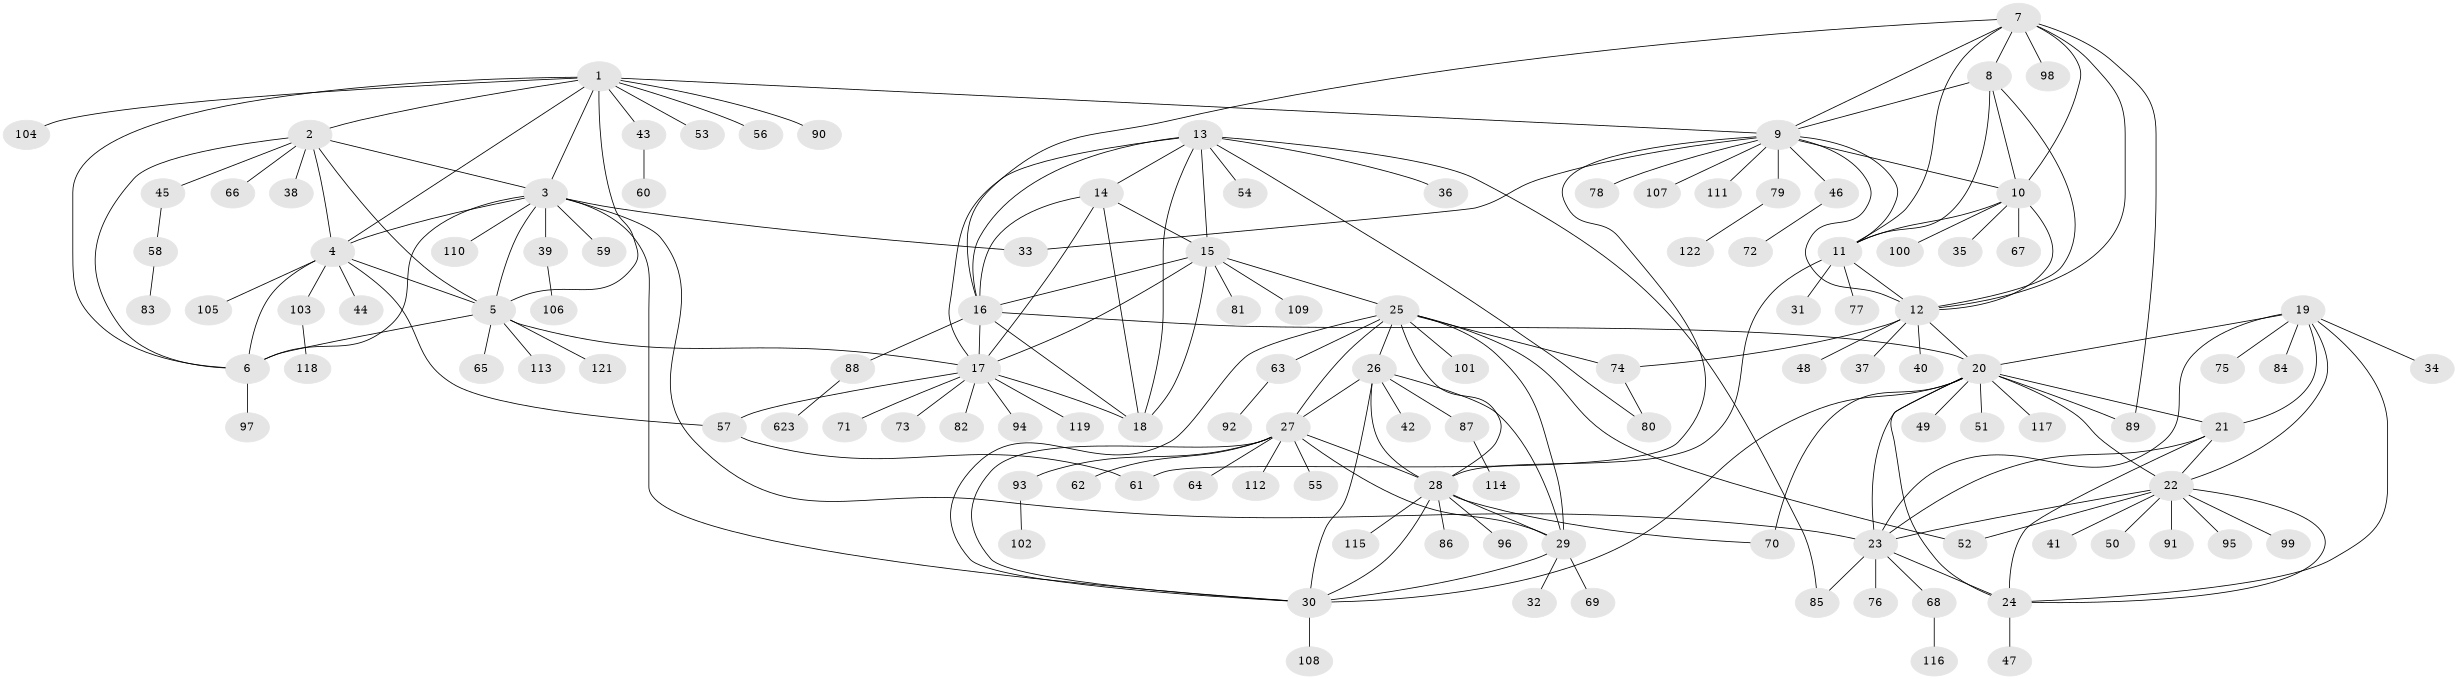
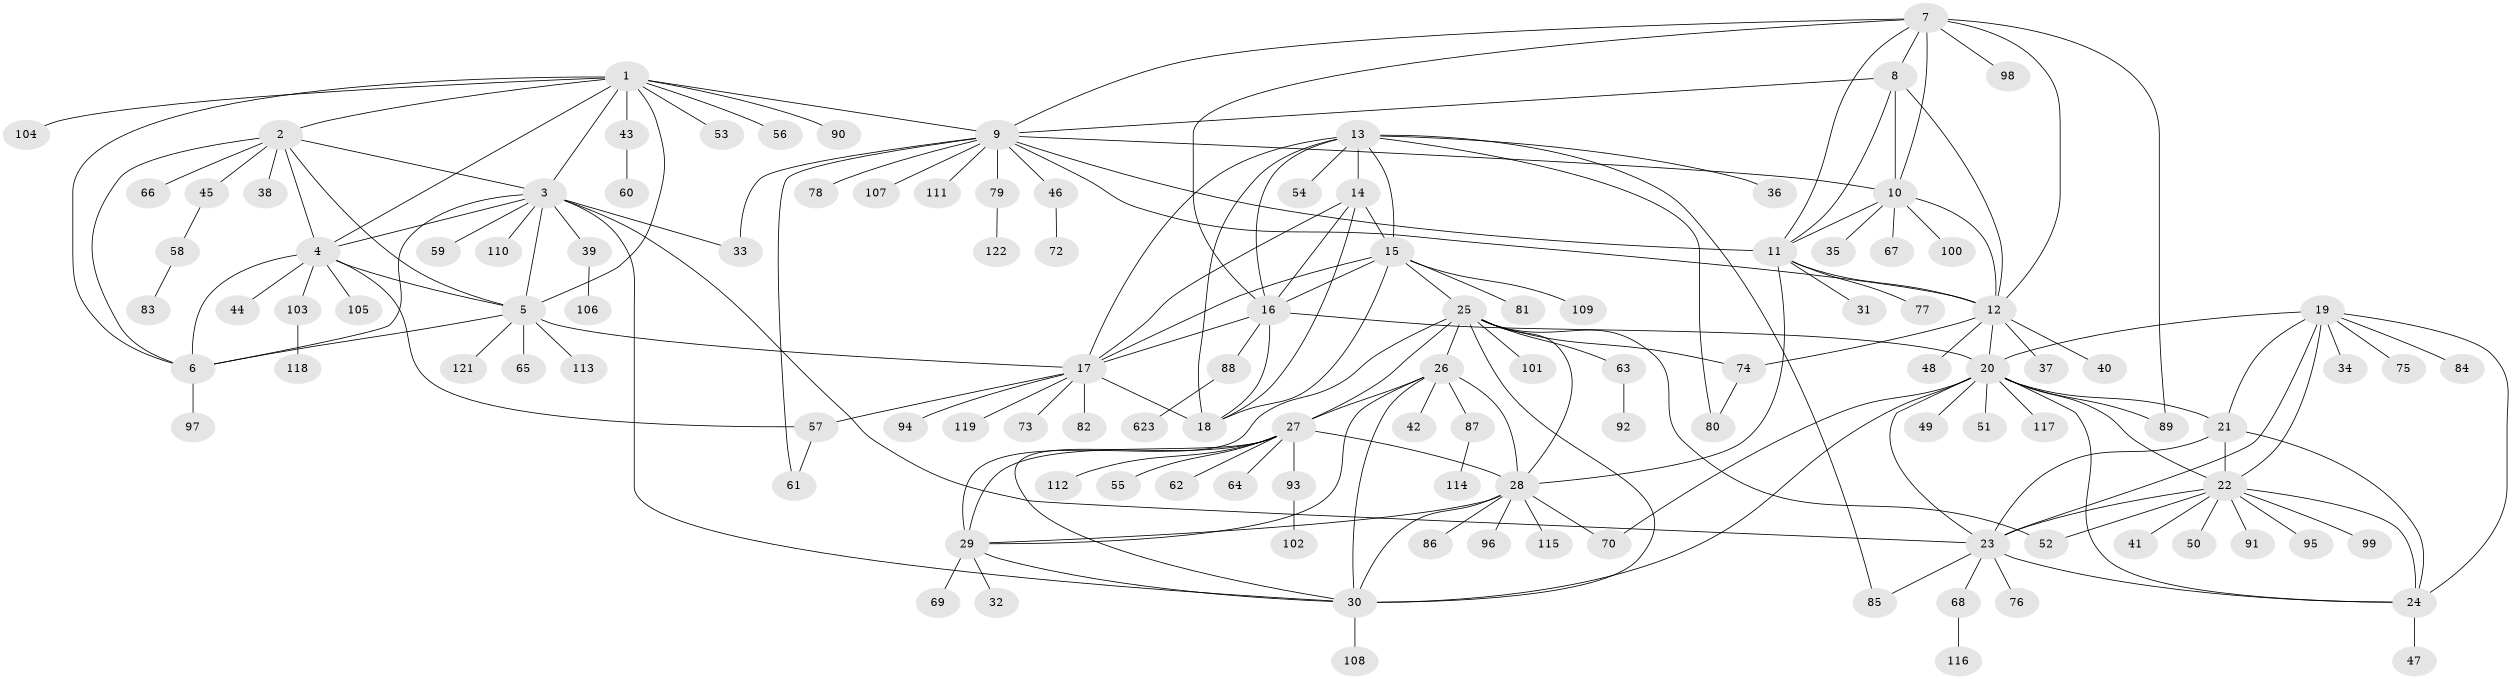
  graph {
    node [color=gray90 style=filled]
    1
    2
    3
    4
    5
    6
    9
    43
    53
    56
    90
    104
    38
    45
    66
    23
    30
    33
    39
    59
    110
    44
    57
    103
    105
    17
    65
    113
    121
    97
    10
    11
    12
    46
    61
    78
    79
    107
    111
    60
    58
    85
    24
    68
    76
    108
    106
    118
    18
-   71
    73
    82
    94
    119
    7
    8
    16
    89
    98
    35
    67
    100
    28
    31
    77
    20
    37
    40
    48
    74
    88
    72
    122
    70
    29
    86
    96
    115
    21
    22
    49
    51
    117
    80
    13
    14
    15
    36
    54
    25
    81
    109
    52
    26
    27
    63
    101
    n98 [label=623]
    19
    34
    75
    84
    41
    50
    91
    95
    99
    47
    116
    42
    87
    55
    62
    64
    93
    112
    32
    69
    92
    114
    102
    83
    1 -- 2
    1 -- 3
    1 -- 4
    1 -- 5
    1 -- 6
    1 -- 9
    1 -- 43
    1 -- 53
    1 -- 56
    1 -- 90
    1 -- 104
    2 -- 3
    2 -- 4
    2 -- 5
    2 -- 6
    2 -- 38
    2 -- 45
    2 -- 66
    3 -- 4
    3 -- 5
    3 -- 6
    3 -- 23
    3 -- 30
    3 -- 33
    3 -- 39
    3 -- 59
    3 -- 110
    4 -- 5
    4 -- 6
    4 -- 44
    4 -- 57
    4 -- 103
    4 -- 105
    5 -- 6
    5 -- 17
    5 -- 65
    5 -- 113
    5 -- 121
    6 -- 97
    9 -- 33
    9 -- 10
    9 -- 11
    9 -- 12
    9 -- 46
    9 -- 61
    9 -- 78
    9 -- 79
    9 -- 107
    9 -- 111
    43 -- 60
    45 -- 58
    23 -- 85
    23 -- 24
    23 -- 68
    23 -- 76
    30 -- 108
    39 -- 106
    57 -- 61
    103 -- 118
    17 -- 57
    17 -- 18
-   17 -- 71
    17 -- 73
    17 -- 82
    17 -- 94
    17 -- 119
    10 -- 11
    10 -- 12
    10 -- 35
    10 -- 67
    10 -- 100
    11 -- 12
    11 -- 28
    11 -- 31
    11 -- 77
    12 -- 20
    12 -- 37
    12 -- 40
    12 -- 48
    12 -- 74
    46 -- 72
    79 -- 122
    58 -- 83
    24 -- 47
    68 -- 116
    7 -- 9
    7 -- 10
    7 -- 11
    7 -- 12
    7 -- 8
    7 -- 16
    7 -- 89
    7 -- 98
    8 -- 9
    8 -- 10
    8 -- 11
    8 -- 12
    16 -- 17
    16 -- 18
    16 -- 20
    16 -- 88
    28 -- 30
    28 -- 70
    28 -- 29
    28 -- 86
    28 -- 96
    28 -- 115
    20 -- 23
    20 -- 30
    20 -- 24
    20 -- 89
    20 -- 70
    20 -- 21
    20 -- 22
    20 -- 49
    20 -- 51
    20 -- 117
    74 -- 80
    88 -- n98
    29 -- 30
    29 -- 32
    29 -- 69
    21 -- 23
    21 -- 24
    21 -- 22
    22 -- 23
    22 -- 24
    22 -- 52
    22 -- 41
    22 -- 50
    22 -- 91
    22 -- 95
    22 -- 99
    13 -- 17
    13 -- 85
    13 -- 18
    13 -- 16
    13 -- 80
    13 -- 14
    13 -- 15
    13 -- 36
    13 -- 54
    14 -- 17
    14 -- 18
    14 -- 16
    14 -- 15
    15 -- 17
    15 -- 18
    15 -- 16
    15 -- 25
    15 -- 81
    15 -- 109
    25 -- 30
    25 -- 28
    25 -- 74
    25 -- 29
    25 -- 52
    25 -- 26
    25 -- 27
    25 -- 63
    25 -- 101
    26 -- 30
    26 -- 28
    26 -- 29
    26 -- 27
    26 -- 42
    26 -- 87
    27 -- 30
    27 -- 28
    27 -- 29
    27 -- 55
    27 -- 62
    27 -- 64
    27 -- 93
    27 -- 112
    63 -- 92
    19 -- 23
    19 -- 24
    19 -- 20
    19 -- 21
    19 -- 22
    19 -- 34
    19 -- 75
    19 -- 84
    87 -- 114
    93 -- 102
  }
